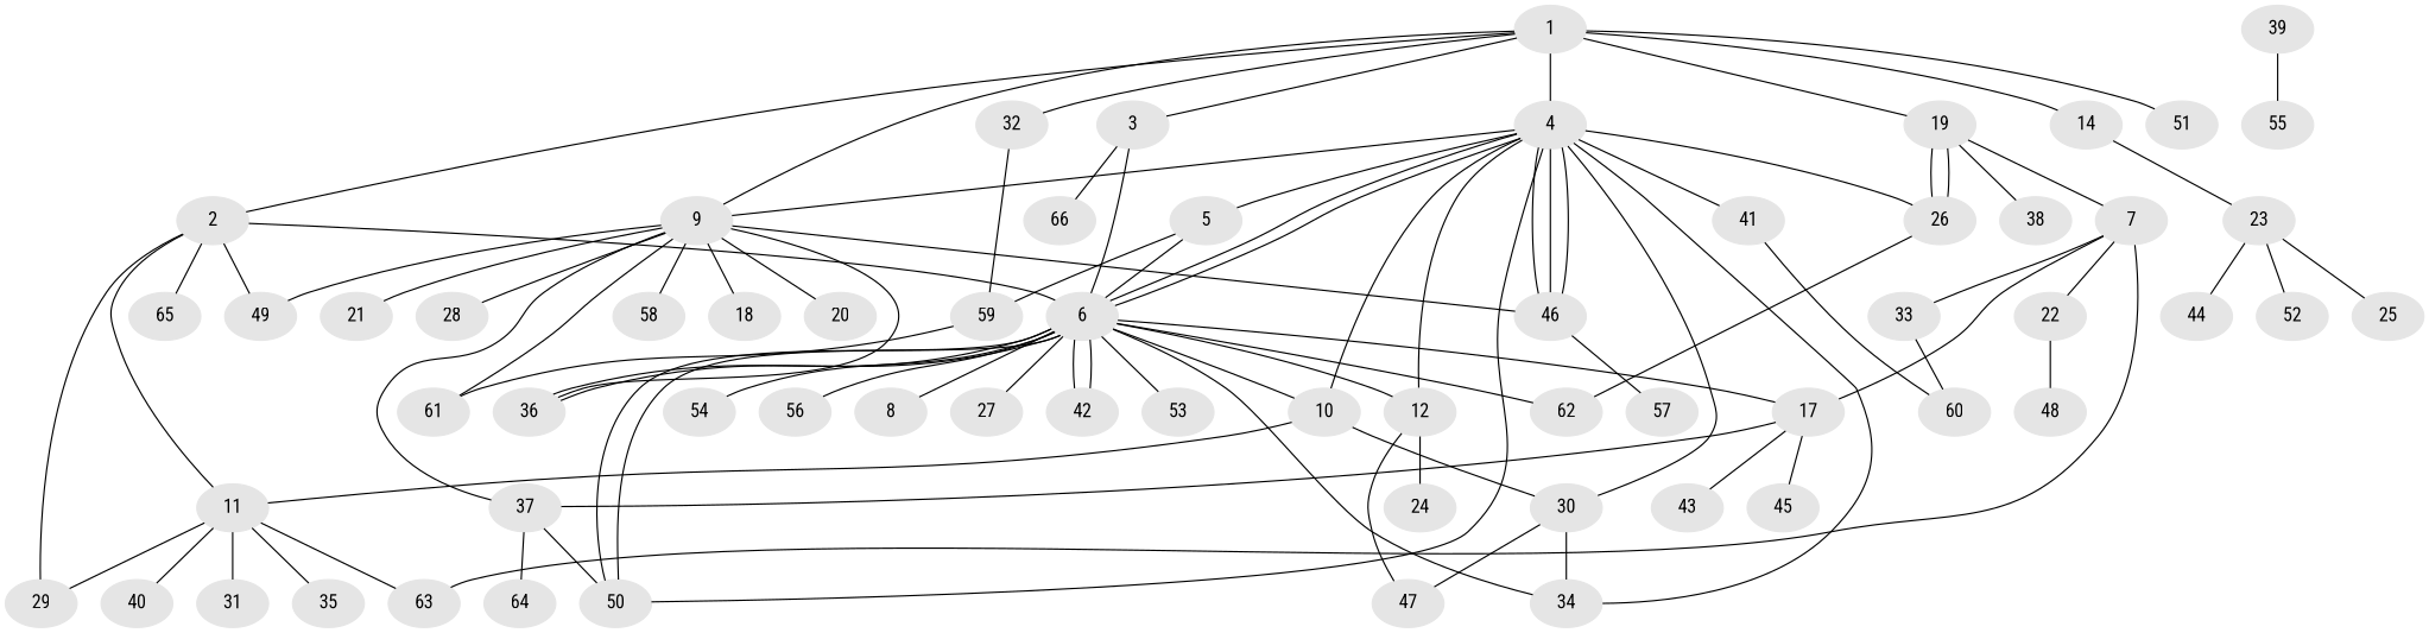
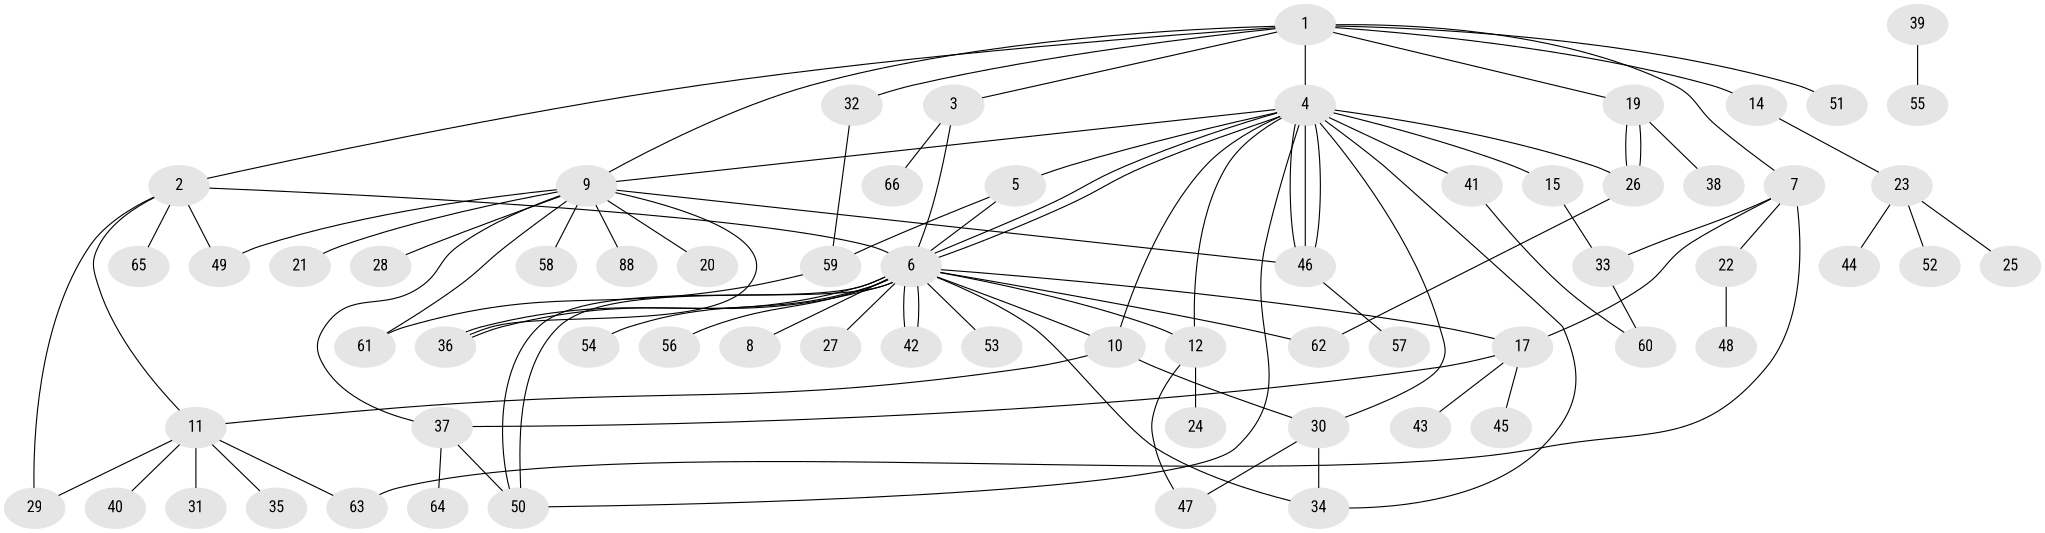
  graph {
    fontname="Roboto Condensed"
    node [color=gray90 fontname="Roboto Condensed" style=filled]
    edge [fontname="Roboto Condensed"]
    1
    2
    3
    4
    7
    9
    14
    19
    32
    51
    6
    11
    29
    49
    65
    66
    5
    10
    12
+   15
    26
    30
    34
    41
    46
    50
    17
    22
    33
    63
    36
-   18
+   18 [label=88]
    20
    21
    28
    37
    58
    61
    23
    38
    59
    8
    27
    42
    53
    54
    56
    62
    31
    35
    40
    24
    47
    60
    57
    43
    45
    48
    64
    39
    55
    25
    44
    52
    1 -- 2
    1 -- 3
    1 -- 4
-   19 -- 7
+   1 -- 7
    1 -- 9
    1 -- 14
    1 -- 19
    1 -- 32
    1 -- 51
    2 -- 6
    2 -- 11
    2 -- 29
    2 -- 49
    2 -- 65
    3 -- 6
    3 -- 66
    4 -- 9
    4 -- 6
    4 -- 6
    4 -- 5
    4 -- 10
    4 -- 12
+   4 -- 15
    4 -- 26
    4 -- 30
    4 -- 34
    4 -- 41
    4 -- 46
    4 -- 46
    4 -- 46
    4 -- 50
    7 -- 17
    7 -- 22
    7 -- 33
    7 -- 63
    9 -- 49
    9 -- 46
    9 -- 36
    9 -- 18
    9 -- 20
    9 -- 21
    9 -- 28
    9 -- 37
    9 -- 58
    9 -- 61
    14 -- 23
    19 -- 26
    19 -- 26
    19 -- 38
    32 -- 59
    6 -- 10
    6 -- 12
    6 -- 34
    6 -- 50
    6 -- 50
    6 -- 17
    6 -- 36
    6 -- 36
    6 -- 8
    6 -- 27
    6 -- 42
    6 -- 42
    6 -- 53
    6 -- 54
    6 -- 56
    6 -- 62
    11 -- 29
    11 -- 63
    11 -- 31
    11 -- 35
    11 -- 40
    5 -- 6
    5 -- 59
    10 -- 11
    10 -- 30
    12 -- 24
    12 -- 47
+   15 -- 33
    26 -- 62
    30 -- 34
    30 -- 47
    41 -- 60
    46 -- 57
    17 -- 37
    17 -- 43
    17 -- 45
    22 -- 48
    33 -- 60
    37 -- 50
    37 -- 64
    23 -- 25
    23 -- 44
    23 -- 52
    59 -- 61
    39 -- 55
  }
